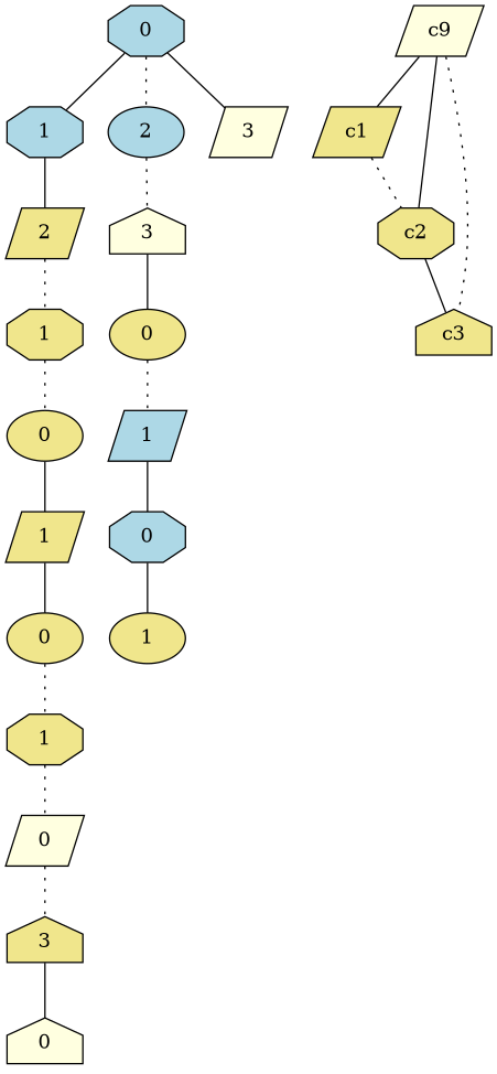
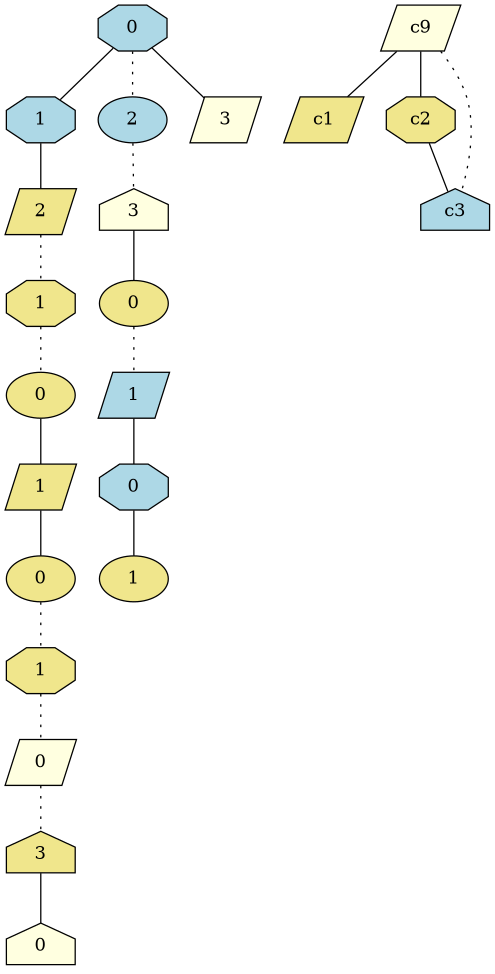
  graph {
    node [fillcolor=khaki shape=parallelogram style=filled]
    edge [style=solid]
    n1 [fillcolor=lightblue label=0 shape=octagon]
    n2 [fillcolor=lightblue label=1 shape=octagon]
    n3 [fillcolor=lightblue label=2 shape=ellipse]
    n4 [fillcolor=lightyellow label=3]
    n5 [label=2]
    n6 [fillcolor=lightyellow label=3 shape=house]
    n7 [label=1 shape=octagon]
    n8 [label=0 shape=ellipse]
    n9 [label=1]
    n10 [label=0 shape=ellipse]
    n11 [label=1 shape=octagon]
    n12 [fillcolor=lightyellow label=0]
    n13 [label=3 shape=house]
    n14 [fillcolor=lightyellow label=0 shape=house]
    n15 [label=0 shape=ellipse]
    n16 [fillcolor=lightblue label=1]
    n17 [fillcolor=lightblue label=0 shape=octagon]
    n18 [label=1 shape=ellipse]
    n19 [fillcolor=lightyellow label=c9]
    c1
    c2 [shape=octagon]
-   c3 [shape=house]
+   c3 [fillcolor=lightblue shape=house]
    n1 -- n2
    n1 -- n3 [style=dotted]
    n1 -- n4
    n2 -- n5
    n3 -- n6 [style=dotted]
    n5 -- n7 [style=dotted]
    n6 -- n15
    n7 -- n8 [style=dotted]
    n8 -- n9
    n9 -- n10
    n10 -- n11 [style=dotted]
    n11 -- n12 [style=dotted]
    n12 -- n13 [style=dotted]
    n13 -- n14
    n15 -- n16 [style=dotted]
    n16 -- n17
    n17 -- n18
    n19 -- c1
    n19 -- c2
    n19 -- c3 [style=dotted]
-   c1 -- c2 [style=dotted]
    c2 -- c3
  }
